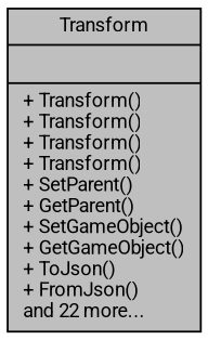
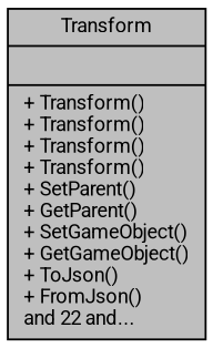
  digraph {
    fontname=Roboto
-   n1 [color=black fillcolor=grey75 fontcolor=black fontname=Roboto fontsize=10 height=0.2 label="{Transform\n||+ Transform()\l+ Transform()\l+ Transform()\l+ Transform()\l+ SetParent()\l+ GetParent()\l+ SetGameObject()\l+ GetGameObject()\l+ ToJson()\l+ FromJson()\land 22 more...\l}" shape=record style=filled width=0.4]
+   n1 [color=black fillcolor=grey75 fontcolor=black fontname=Roboto fontsize=10 height=0.2 label="{Transform\n||+ Transform()\l+ Transform()\l+ Transform()\l+ Transform()\l+ SetParent()\l+ GetParent()\l+ SetGameObject()\l+ GetGameObject()\l+ ToJson()\l+ FromJson()\land 22 and...\l}" shape=record style=filled width=0.4]
  }
